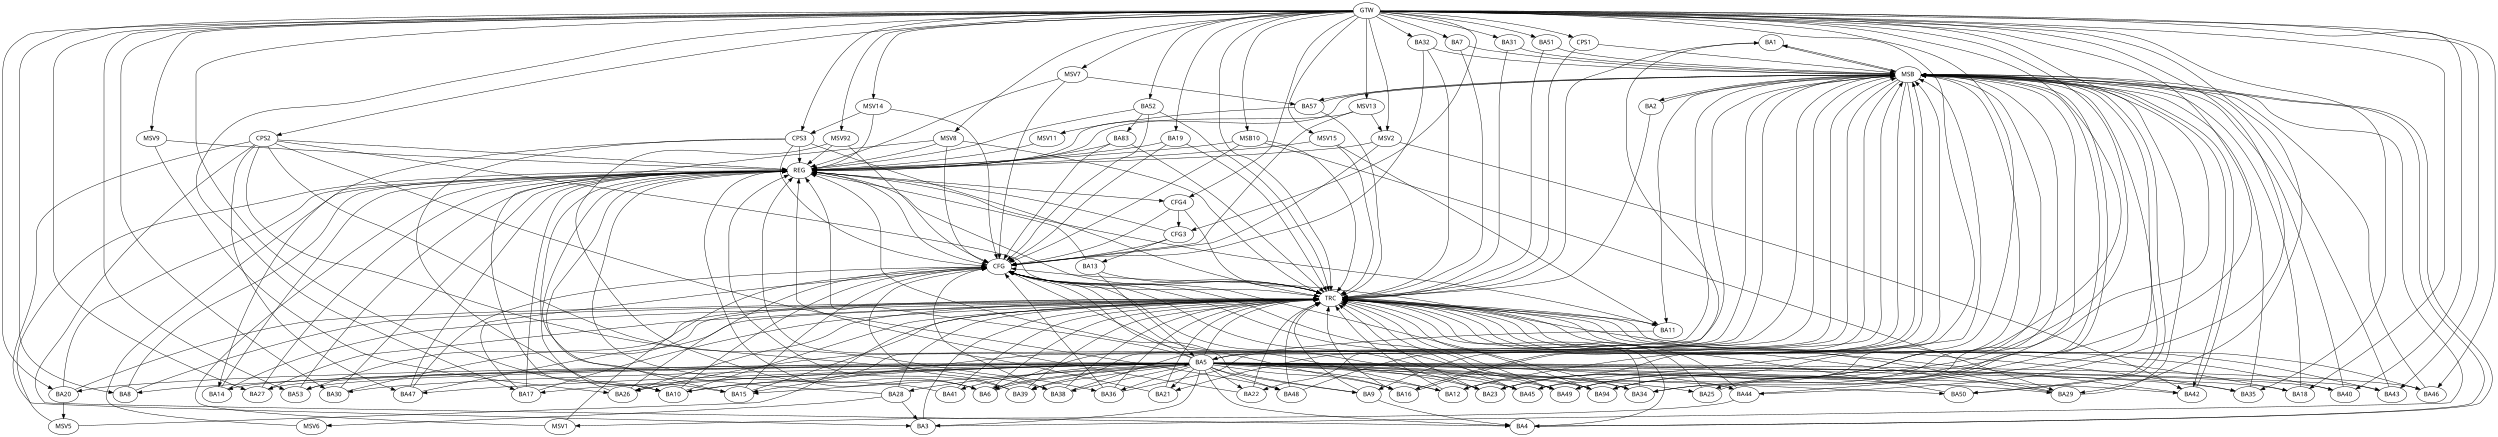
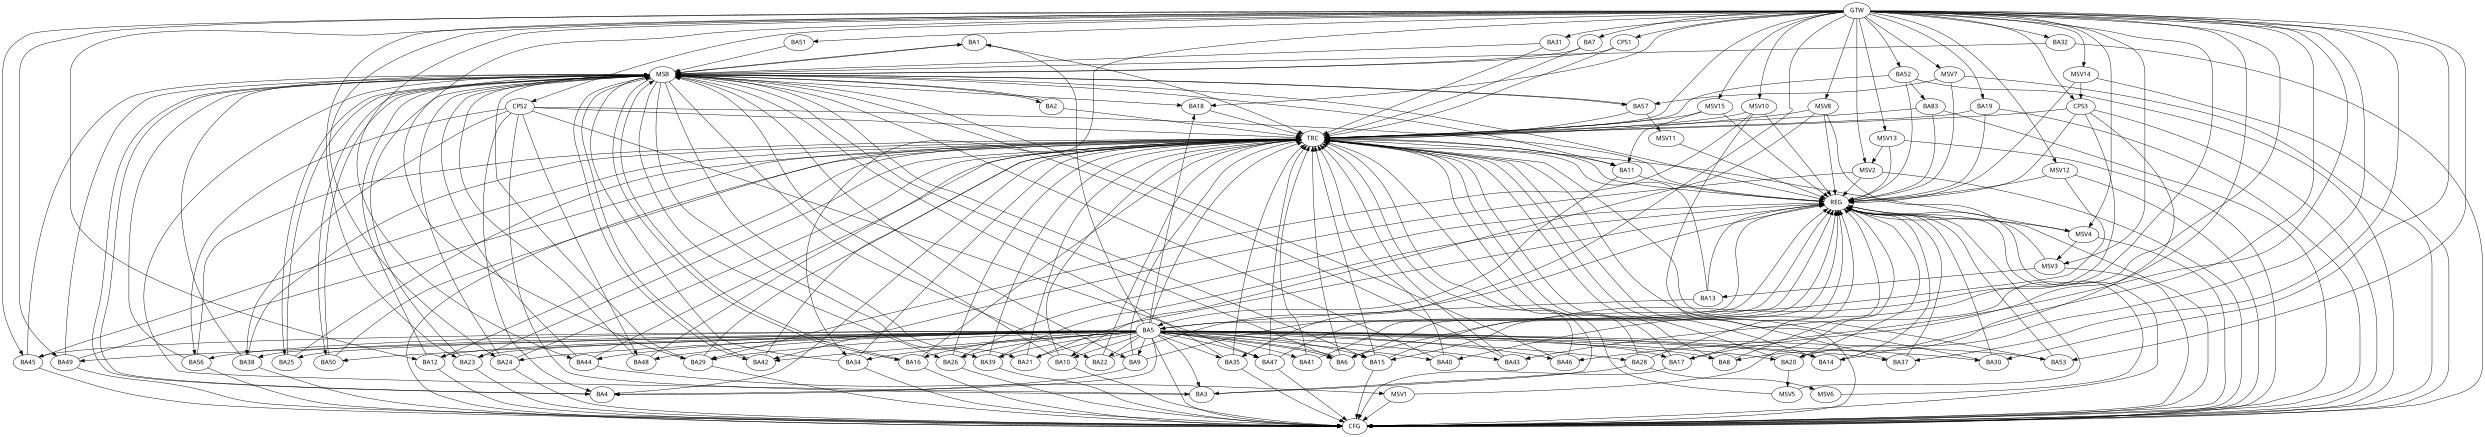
  strict digraph {
    fontname="Noto Sans"
    node [fontname="Noto Sans"]
    edge [fontname="Noto Sans"]
    n1 [label=BA1]
    n2 [label=MSB]
    n3 [label=TRC]
    n4 [label=BA2]
    n5 [label=BA4]
    n6 [label=BA6]
    n7 [label=BA9]
    n8 [label=BA15]
    n9 [label=BA16]
    n10 [label=BA21]
    n11 [label=BA22]
    n12 [label=BA25]
    n13 [label=BA26]
    n14 [label=BA39]
    n15 [label=BA42]
    n16 [label=BA50]
    n17 [label=REG]
    n18 [label=BA11]
    n19 [label=BA57]
    n20 [label=BA3]
    n21 [label=BA5]
    n22 [label=BA8]
    n23 [label=BA10]
    n24 [label=BA12]
    n25 [label=BA14]
    n26 [label=BA17]
    n27 [label=BA18]
    n28 [label=BA20]
    n29 [label=BA23]
-   n30 [label=BA94]
-   n31 [label=BA27]
+   n30 [label=BA24]
+   n31 [label=BA37]
    n32 [label=BA28]
    n33 [label=BA29]
    n34 [label=BA30]
    n35 [label=BA34]
    n36 [label=BA35]
-   n37 [label=BA36]
+   n37 [label=BA56]
    n38 [label=BA38]
    n39 [label=BA40]
    n40 [label=BA41]
    n41 [label=BA43]
    n42 [label=BA44]
    n43 [label=BA45]
    n44 [label=BA46]
    n45 [label=BA47]
    n46 [label=BA48]
    n47 [label=BA49]
    n48 [label=BA53]
    n49 [label=CFG]
    n50 [label=BA13]
    n51 [label=MSV5]
    n52 [label=MSV6]
    n53 [label=MSV1]
-   n54 [label=CFG4]
+   n54 [label=MSV4]
    n55 [label=BA7]
    n56 [label=BA19]
    n57 [label=BA31]
    n58 [label=BA32]
    n59 [label=BA83]
    n60 [label=MSV11]
    n61 [label=BA51]
    n62 [label=BA52]
    n63 [label=CPS1]
    n64 [label=CPS2]
    n65 [label=CPS3]
    n66 [label=GTW]
    n67 [label=MSV2]
-   n68 [label=CFG3]
+   n68 [label=MSV3]
    n69 [label=MSV7]
    n70 [label=MSV8]
-   n71 [label=MSV9]
-   n72 [label=MSB10]
-   n73 [label=MSV92]
+   n72 [label=MSV10]
+   n73 [label=MSV12]
    n74 [label=MSV13]
    n75 [label=MSV14]
    n76 [label=MSV15]
    n1 -> n2
    n1 -> n3
    n2 -> n1
    n2 -> n4
    n2 -> n5
    n2 -> n6
    n2 -> n7
    n2 -> n8
    n2 -> n9
    n2 -> n10
    n2 -> n11
    n2 -> n12
    n2 -> n13
    n2 -> n14
    n2 -> n15
    n2 -> n16
    n2 -> n17
    n2 -> n18
    n2 -> n19
    n3 -> n17
    n3 -> n18
    n4 -> n2
    n4 -> n3
    n5 -> n2
    n5 -> n3
    n6 -> n3
    n6 -> n17
    n6 -> n21
    n7 -> n3
    n7 -> n5
    n7 -> n17
    n8 -> n3
    n8 -> n17
    n8 -> n49
    n9 -> n2
    n9 -> n3
    n9 -> n49
    n10 -> n3
    n10 -> n17
    n11 -> n3
    n11 -> n17
    n12 -> n2
    n12 -> n3
    n13 -> n3
    n13 -> n17
    n13 -> n49
    n14 -> n3
    n14 -> n17
    n14 -> n49
    n15 -> n2
    n15 -> n3
    n16 -> n2
    n16 -> n3
    n17 -> n49
    n17 -> n54
    n18 -> n17
    n18 -> n21
    n19 -> n2
    n19 -> n3
    n19 -> n60
    n20 -> n2
    n20 -> n3
    n21 -> n1
    n21 -> n3
    n21 -> n5
    n21 -> n6
    n21 -> n7
    n21 -> n8
    n21 -> n9
    n21 -> n10
    n21 -> n11
    n21 -> n12
    n21 -> n13
    n21 -> n14
    n21 -> n15
    n21 -> n16
    n21 -> n17
    n21 -> n20
    n21 -> n22
    n21 -> n23
    n21 -> n24
    n21 -> n25
    n21 -> n26
    n21 -> n27
    n21 -> n28
    n21 -> n29
    n21 -> n30
    n21 -> n31
    n21 -> n32
    n21 -> n33
    n21 -> n34
    n21 -> n35
    n21 -> n36
    n21 -> n37
    n21 -> n38
    n21 -> n39
    n21 -> n40
    n21 -> n41
    n21 -> n42
    n21 -> n43
    n21 -> n44
    n21 -> n45
    n21 -> n46
    n21 -> n47
    n21 -> n48
    n21 -> n49
    n22 -> n3
    n22 -> n17
    n23 -> n2
    n23 -> n3
    n23 -> n49
    n24 -> n2
    n24 -> n3
    n24 -> n49
    n25 -> n3
    n25 -> n17
    n26 -> n3
    n26 -> n17
    n26 -> n49
-   n27 -> n2
+   n2 -> n27
    n27 -> n3
    n28 -> n3
    n28 -> n17
    n28 -> n51
    n29 -> n2
    n29 -> n3
    n29 -> n49
    n30 -> n2
    n30 -> n3
    n30 -> n49
    n31 -> n3
    n31 -> n17
    n32 -> n3
    n32 -> n17
    n32 -> n20
    n32 -> n52
    n33 -> n2
    n33 -> n3
    n33 -> n49
    n34 -> n3
    n34 -> n17
    n35 -> n2
    n35 -> n3
    n35 -> n49
    n36 -> n2
    n36 -> n3
+   n36 -> n49
    n37 -> n2
    n37 -> n3
    n37 -> n49
    n38 -> n2
    n38 -> n3
    n38 -> n49
    n39 -> n2
    n39 -> n3
    n40 -> n3
    n40 -> n17
    n41 -> n2
    n41 -> n3
    n42 -> n2
    n42 -> n3
    n42 -> n53
    n43 -> n2
    n43 -> n3
    n43 -> n49
    n44 -> n2
    n44 -> n3
    n45 -> n3
    n45 -> n17
    n45 -> n49
    n46 -> n2
    n46 -> n3
    n47 -> n2
    n47 -> n3
    n47 -> n49
    n48 -> n3
    n48 -> n17
    n49 -> n3
    n50 -> n3
    n50 -> n17
    n50 -> n21
    n51 -> n3
    n51 -> n17
    n52 -> n17
    n53 -> n17
    n53 -> n49
    n54 -> n3
    n54 -> n49
    n54 -> n68
    n55 -> n2
    n55 -> n3
    n56 -> n3
    n56 -> n17
    n56 -> n49
    n57 -> n2
    n57 -> n3
    n58 -> n2
-   n58 -> n3
    n58 -> n49
    n59 -> n3
    n59 -> n17
    n59 -> n49
    n60 -> n17
    n61 -> n2
-   n61 -> n3
    n62 -> n3
    n62 -> n17
    n62 -> n49
    n62 -> n59
    n63 -> n2
    n63 -> n3
    n64 -> n3
    n64 -> n5
    n64 -> n17
    n64 -> n20
    n64 -> n37
    n64 -> n38
    n64 -> n45
    n64 -> n46
    n65 -> n3
    n65 -> n8
    n65 -> n17
    n65 -> n25
    n65 -> n49
    n66 -> n3
    n66 -> n22
-   n66 -> n23
    n66 -> n24
    n66 -> n26
    n66 -> n27
    n66 -> n28
    n66 -> n29
    n66 -> n30
    n66 -> n31
    n66 -> n33
    n66 -> n34
    n66 -> n35
    n66 -> n36
    n66 -> n39
    n66 -> n41
    n66 -> n42
    n66 -> n43
    n66 -> n44
    n66 -> n47
    n66 -> n48
    n66 -> n54
    n66 -> n55
    n66 -> n56
    n66 -> n57
    n66 -> n58
    n66 -> n61
    n66 -> n62
    n66 -> n63
    n66 -> n64
    n66 -> n65
    n66 -> n67
    n66 -> n68
    n66 -> n69
    n66 -> n70
-   n66 -> n71
    n66 -> n72
    n66 -> n73
    n66 -> n74
    n66 -> n75
    n66 -> n76
    n67 -> n15
    n67 -> n17
    n67 -> n49
    n68 -> n17
    n68 -> n49
    n68 -> n50
    n69 -> n17
    n69 -> n19
    n69 -> n49
    n70 -> n3
    n70 -> n17
    n70 -> n23
    n70 -> n49
-   n71 -> n13
-   n71 -> n17
    n72 -> n3
    n72 -> n17
    n72 -> n33
    n72 -> n49
    n73 -> n6
    n73 -> n17
    n73 -> n49
    n74 -> n17
    n74 -> n49
    n74 -> n67
    n75 -> n17
    n75 -> n49
    n75 -> n65
    n76 -> n3
    n76 -> n17
    n76 -> n18
  }
